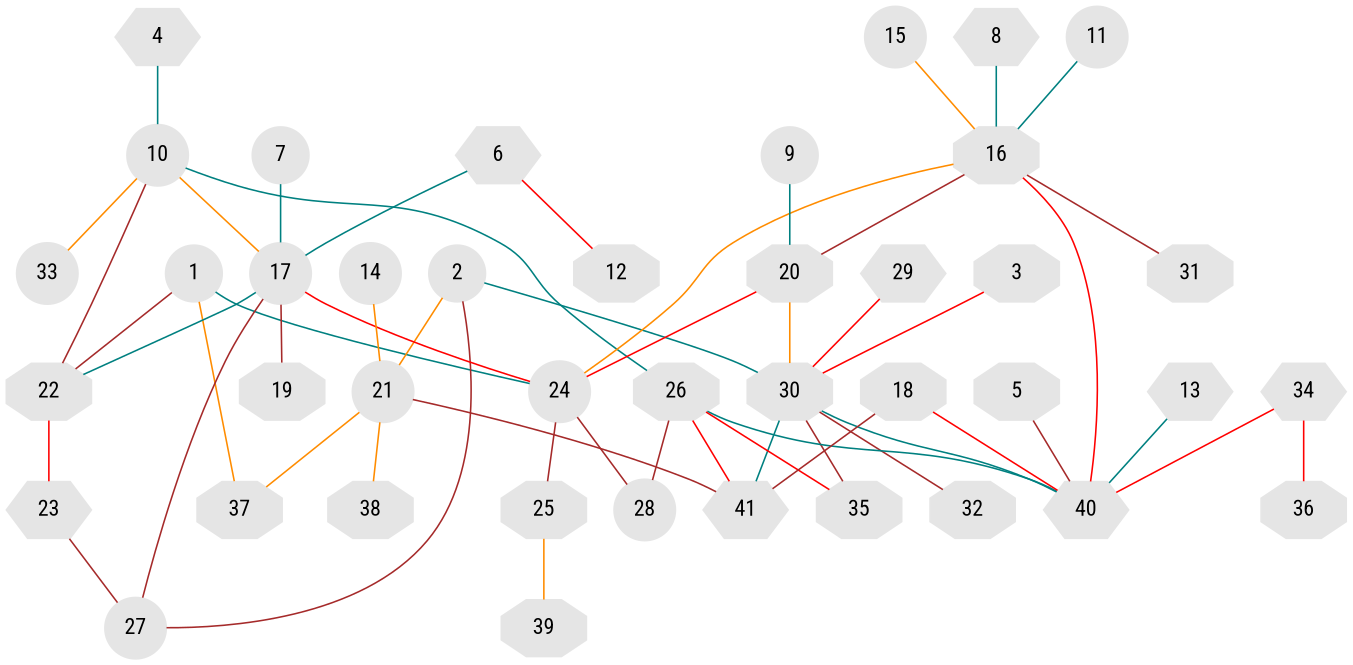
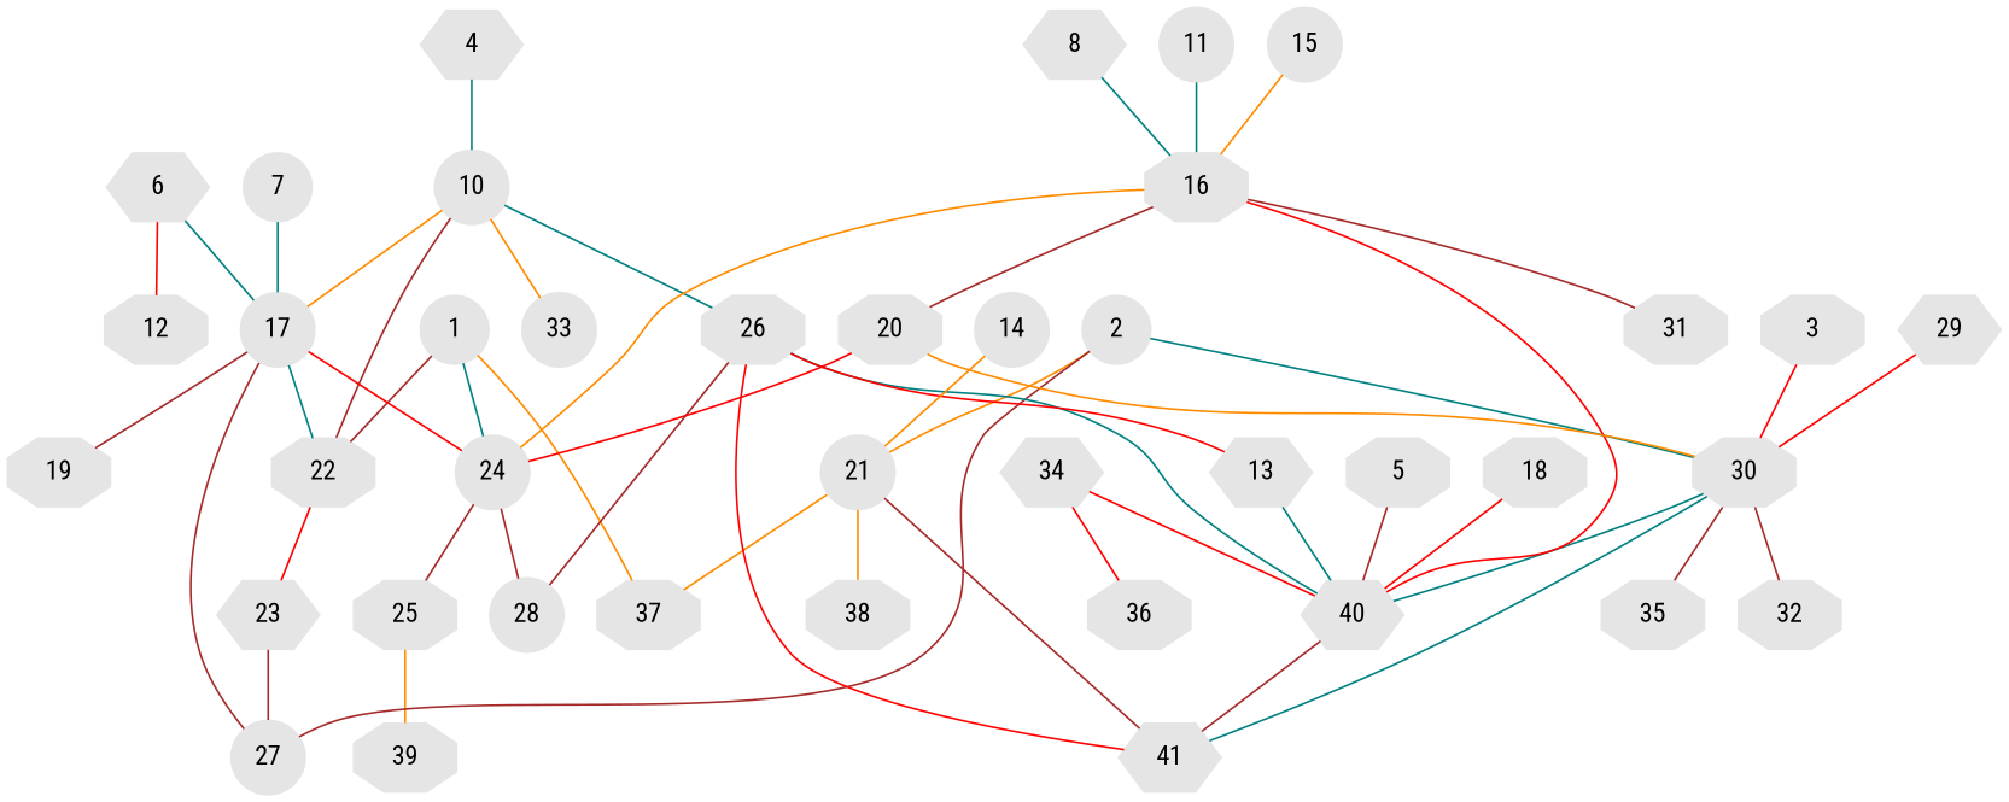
  graph {
    fontname="Roboto Condensed"
    node [color=gray90 fontname="Roboto Condensed" shape=octagon style=filled]
    edge [color=brown fontname="Roboto Condensed" weight=1.0]
    1 [shape=circle]
    22
    24 [shape=circle]
    37
    21 [shape=circle]
    38
    41 [shape=hexagon]
    23 [shape=hexagon]
    25
    28 [shape=circle]
    2 [shape=circle]
    27 [shape=circle]
    30
    40 [shape=hexagon]
    35
    32
    3
    4 [shape=hexagon]
    10 [shape=circle]
    17 [shape=circle]
    26
    33 [shape=circle]
    5
    6 [shape=hexagon]
    12
    19
    7 [shape=circle]
    8 [shape=hexagon]
    16
    20
    31
-   9 [shape=circle]
    11 [shape=circle]
    13 [shape=hexagon]
    14 [shape=circle]
    15 [shape=circle]
    18
    39
    29 [shape=hexagon]
    34 [shape=hexagon]
    36
    1 -- 22
    1 -- 24 [color=teal]
    1 -- 37 [color=darkorange]
    22 -- 23 [color=red]
    24 -- 25
    24 -- 28
    21 -- 37 [color=darkorange]
    21 -- 38 [color=darkorange]
    21 -- 41
    23 -- 27
    25 -- 39 [color=darkorange]
    2 -- 21 [color=darkorange]
    2 -- 27
    2 -- 30 [color=teal]
    30 -- 41 [color=teal]
    30 -- 40 [color=teal]
    30 -- 35
    30 -- 32
-   18 -- 41
+   40 -- 41
    3 -- 30 [color=red]
    4 -- 10 [color=teal]
    10 -- 22
    10 -- 17 [color=darkorange]
    10 -- 26 [color=teal]
    10 -- 33 [color=darkorange]
    17 -- 22 [color=teal]
    17 -- 24 [color=red]
    17 -- 27
    17 -- 19
    26 -- 41 [color=red]
    26 -- 28
    26 -- 40 [color=teal]
-   26 -- 35 [color=red]
+   26 -- 13 [color=red]
    5 -- 40
    6 -- 17 [color=teal]
    6 -- 12 [color=red]
    7 -- 17 [color=teal]
    8 -- 16 [color=teal]
    16 -- 24 [color=darkorange]
    16 -- 40 [color=red]
    16 -- 20
    16 -- 31
    20 -- 24 [color=red]
    20 -- 30 [color=darkorange]
-   9 -- 20 [color=teal]
    11 -- 16 [color=teal]
    13 -- 40 [color=teal]
    14 -- 21 [color=darkorange]
    15 -- 16 [color=darkorange]
    18 -- 40 [color=red]
    29 -- 30 [color=red]
    34 -- 40 [color=red]
    34 -- 36 [color=red]
  }
